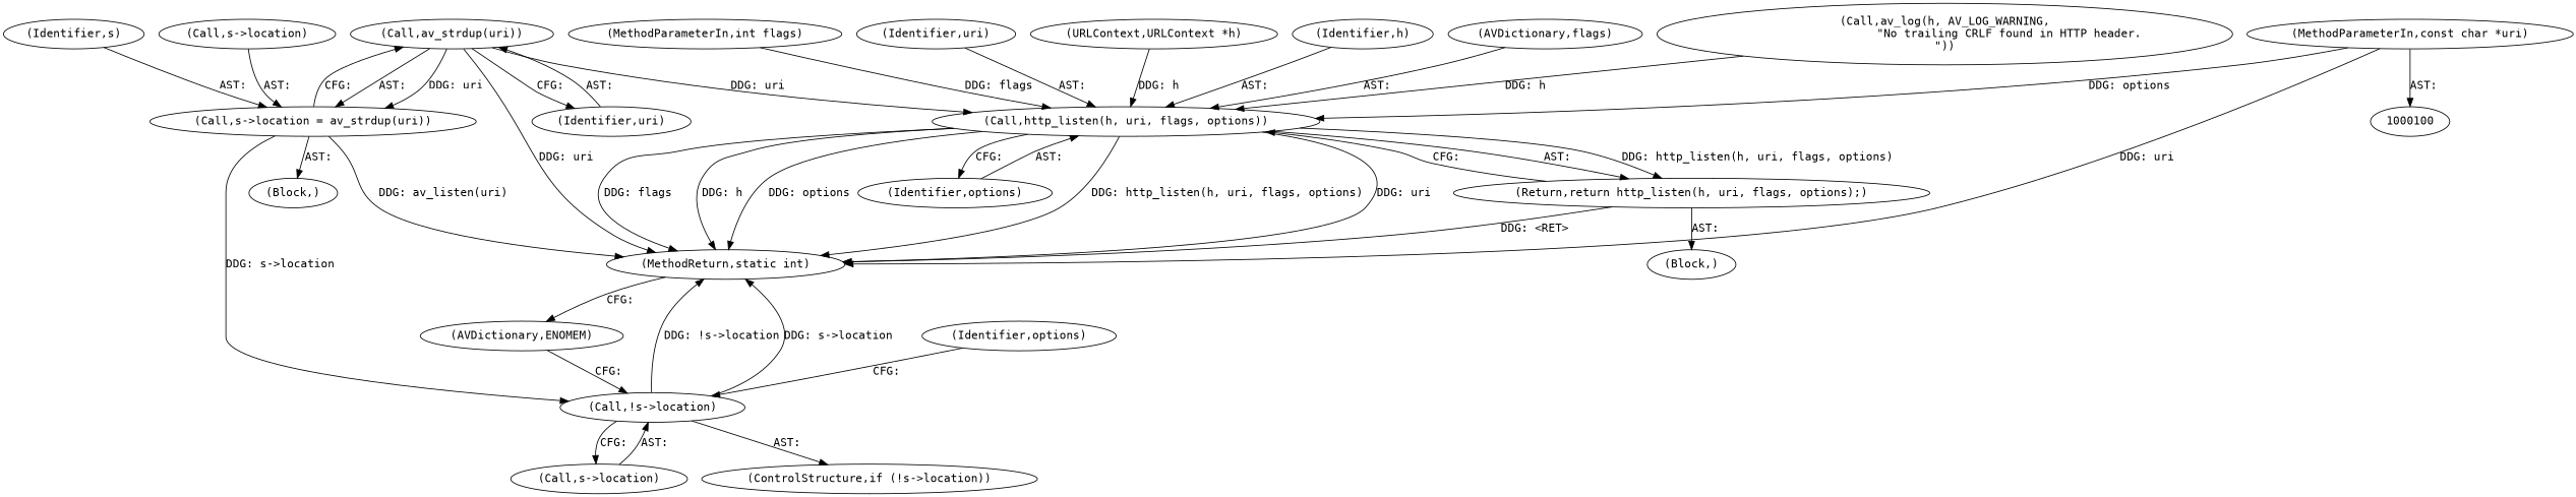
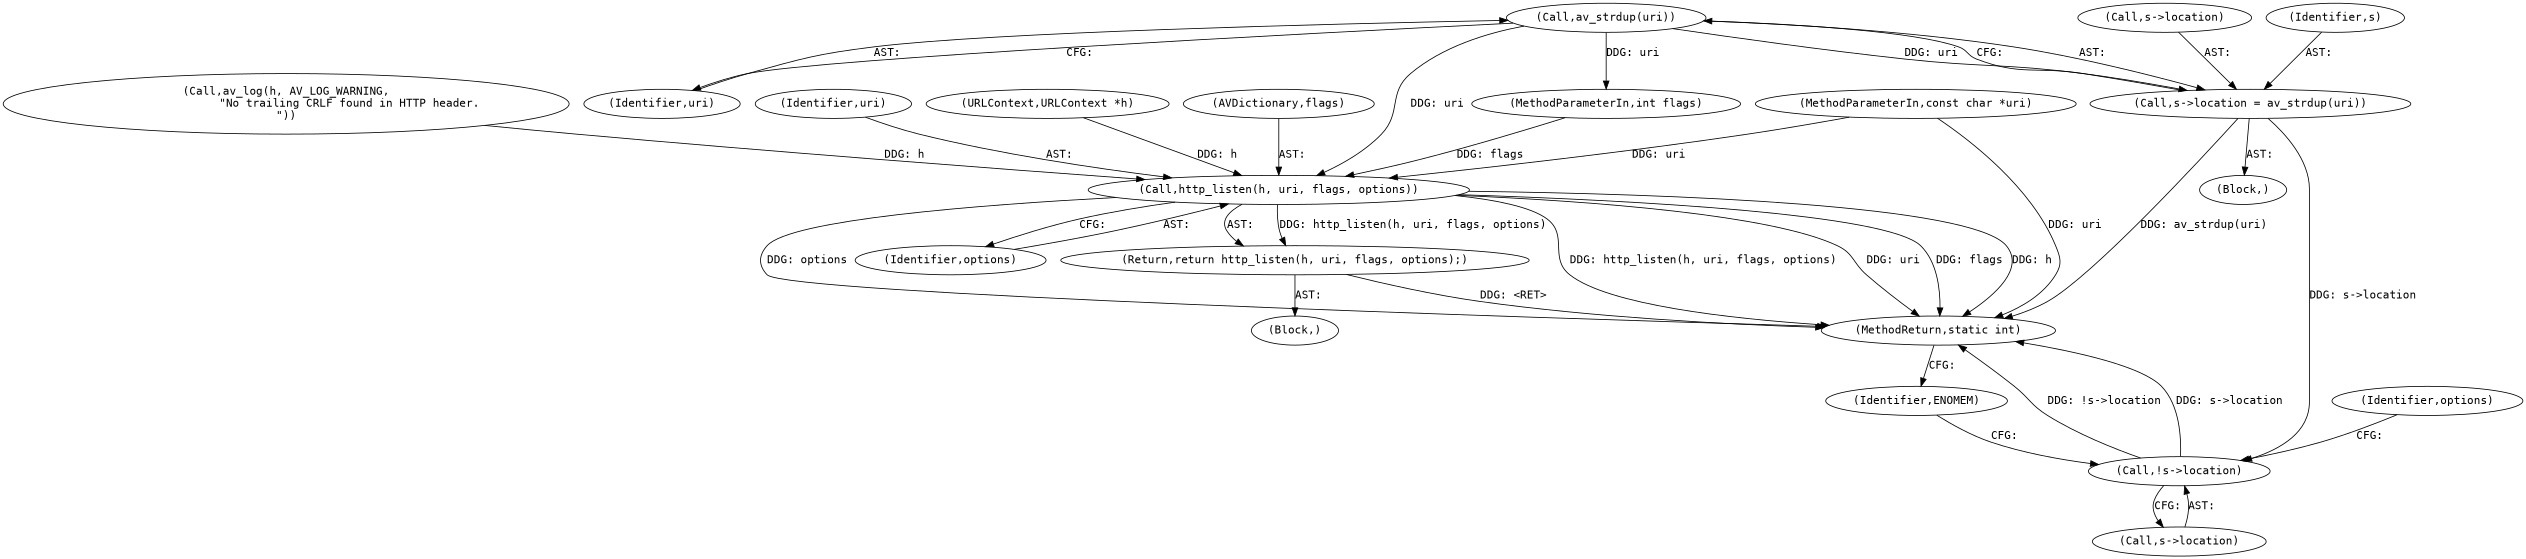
  digraph {
    fontname="DejaVu Sans Mono"
    node [fontname="DejaVu Sans Mono"]
    edge [fontname="DejaVu Sans Mono"]
    n1 [label="(Call,av_strdup(uri))"]
    n2 [label="(Call,s->location = av_strdup(uri))"]
    n3 [label="(Call,http_listen(h, uri, flags, options))"]
    n4 [label="(Identifier,uri)"]
    n5 [label="(MethodReturn,static int)"]
    n6 [label="(Call,!s->location)"]
    n7 [label="(Block,)"]
    n8 [label="(Return,return http_listen(h, uri, flags, options);)"]
    n9 [label="(Identifier,options)"]
-   n10 [label="(AVDictionary,ENOMEM)"]
+   n10 [label="(Identifier,ENOMEM)"]
    n11 [label="(MethodParameterIn,const char *uri)"]
-   1000100
    n13 [label="(Call,s->location)"]
-   n14 [label="(ControlStructure,if (!s->location))"]
    n15 [label="(Block,)"]
    n16 [label="(Identifier,options)"]
    n17 [label="(Call,av_log(h, AV_LOG_WARNING,\n                   \"No trailing CRLF found in HTTP header.\n\"))"]
    n18 [label="(Call,s->location)"]
    n19 [label="(Identifier,s)"]
    n20 [label="(MethodParameterIn,int flags)"]
    n21 [label="(Identifier,uri)"]
    n22 [label="(URLContext,URLContext *h)"]
-   n23 [label="(Identifier,h)"]
    n24 [label="(AVDictionary,flags)"]
    n1 -> n2 [label="AST: "]
    n1 -> n2 [label="DDG: uri"]
    n1 -> n3 [label="DDG: uri"]
    n1 -> n4 [label="CFG: "]
-   n1 -> n5 [label="DDG: uri"]
+   n1 -> n20 [label="DDG: uri"]
    n2 -> n1 [label="CFG: "]
-   n2 -> n5 [label="DDG: av_listen(uri)"]
+   n2 -> n5 [label="DDG: av_strdup(uri)"]
    n2 -> n6 [label="DDG: s->location"]
    n2 -> n7 [label="AST: "]
    n3 -> n5 [label="DDG: http_listen(h, uri, flags, options)"]
    n3 -> n5 [label="DDG: uri"]
    n3 -> n5 [label="DDG: flags"]
    n3 -> n5 [label="DDG: h"]
    n3 -> n5 [label="DDG: options"]
    n3 -> n8 [label="AST: "]
    n3 -> n8 [label="DDG: http_listen(h, uri, flags, options)"]
    n3 -> n9 [label="CFG: "]
    n4 -> n1 [label="AST: "]
    n5 -> n10 [label="CFG: "]
    n6 -> n5 [label="DDG: !s->location"]
    n6 -> n5 [label="DDG: s->location"]
    n6 -> n13 [label="CFG: "]
-   n6 -> n14 [label="AST: "]
-   n8 -> n3 [label="CFG: "]
    n8 -> n5 [label="DDG: <RET>"]
    n8 -> n15 [label="AST: "]
    n9 -> n3 [label="AST: "]
    n10 -> n6 [label="CFG: "]
-   n11 -> n3 [label="DDG: options"]
+   n11 -> n3 [label="DDG: uri"]
    n11 -> n5 [label="DDG: uri"]
-   n11 -> 1000100 [label="AST: "]
    n13 -> n6 [label="AST: "]
    n16 -> n6 [label="CFG: "]
    n17 -> n3 [label="DDG: h"]
    n18 -> n2 [label="AST: "]
    n19 -> n2 [label="AST: "]
    n20 -> n3 [label="DDG: flags"]
    n21 -> n3 [label="AST: "]
    n22 -> n3 [label="DDG: h"]
-   n23 -> n3 [label="AST: "]
    n24 -> n3 [label="AST: "]
  }
